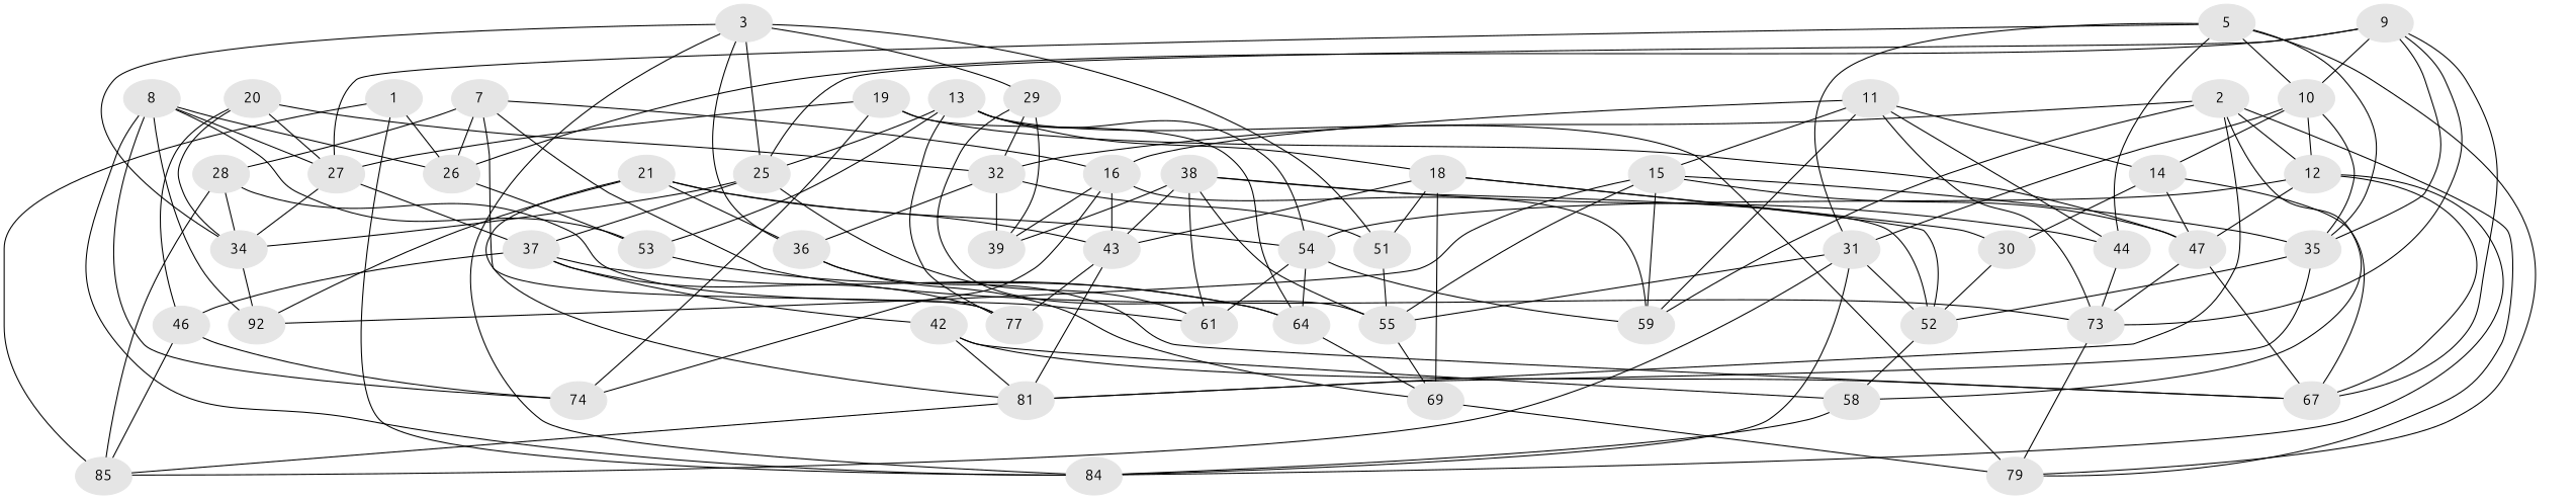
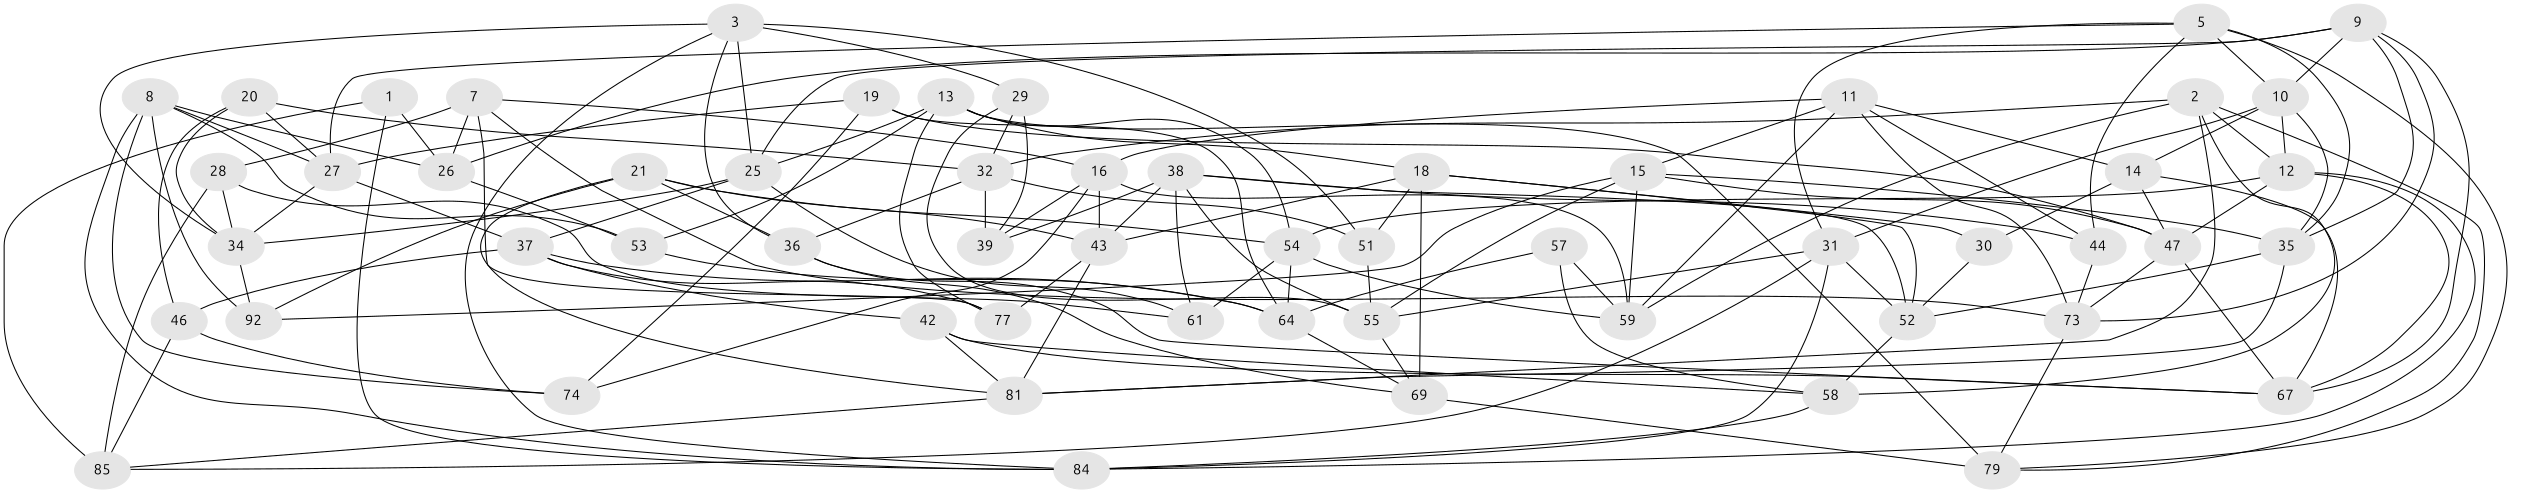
  graph {
    fontname=Ubuntu
    node [color=gray90 fontname=Ubuntu style=filled]
    edge [fontname=Ubuntu]
    26 [super="+41"]
    53
    1
    84 [super="+91"]
    85 [super="+96"]
    2 [super="+30"]
    12 [super="+45"]
    32 [super="+93"]
    58 [super="+89"]
    59 [super="+90"]
    79 [super="+87"]
    81 [super="+82"]
    67 [super="+71"]
    47 [super="+86"]
    54 [super="+68"]
    36 [super="+83"]
    51
    39
    3 [super="+4"]
    25 [super="+40"]
    29
    34 [super="+94"]
    37 [super="+66"]
    61
    55 [super="+60"]
    92
    69 [super="+72"]
    5 [super="+6"]
    10 [super="+17"]
    27 [super="+62"]
    31 [super="+48"]
    35 [super="+49"]
    44
    14 [super="+24"]
    52 [super="+70"]
    73 [super="+97"]
    7 [super="+23"]
    16 [super="+78"]
    28
    77
    74
    43 [super="+50"]
    8 [super="+75"]
    64 [super="+80"]
    9 [super="+88"]
    n46 [label=30]
    11 [super="+22"]
    15 [super="+95"]
    13 [super="+65"]
    18 [super="+76"]
    19
    20
    46
    21 [super="+63"]
    42
    38 [super="+56"]
+   57
    26 -- 53
    53 -- 64
    1 -- 26
    1 -- 84
    1 -- 85 [weight=2]
    2 -- 12
    2 -- 32
    2 -- 58
    2 -- 59
    2 -- 79
    2 -- 81
    12 -- 84
    12 -- 67
    12 -- 47
    12 -- 54
    32 -- 36
    32 -- 51
    32 -- 39
    58 -- 84
    81 -- 85
    47 -- 67
    47 -- 73
    54 -- 59
    54 -- 61
    54 -- 64
    36 -- 67
    36 -- 69
    51 -- 55
    3 -- 84
    3 -- 36
    3 -- 51
    3 -- 25
    3 -- 29
    3 -- 34
    25 -- 34
    25 -- 37
    25 -- 61
    29 -- 32
    29 -- 39
    29 -- 55
    34 -- 92
    37 -- 77
    37 -- 64
    37 -- 46
    37 -- 42
    55 -- 69
    69 -- 79 [weight=2]
    5 -- 79
    5 -- 10
    5 -- 27
    5 -- 31
    5 -- 35
    5 -- 44
    10 -- 12
    10 -- 31
    10 -- 35
    10 -- 14
    27 -- 34
    27 -- 37
    31 -- 84
    31 -- 85
    31 -- 55
    31 -- 52
    35 -- 81
    35 -- 52
    44 -- 73
    14 -- 67
    14 -- 47
    14 -- n46 [weight=2]
    52 -- 58
    73 -- 79
    7 -- 26 [weight=2]
    7 -- 73
    7 -- 16
    7 -- 28
    7 -- 77
    16 -- 59
    16 -- 39
    16 -- 74
    16 -- 43
    28 -- 85
    28 -- 34
    28 -- 61
    43 -- 81
    43 -- 77
    8 -- 26
    8 -- 53
    8 -- 84
    8 -- 92
    8 -- 27
    8 -- 74
    64 -- 69
    9 -- 26
    9 -- 67
    9 -- 25
    9 -- 10
    9 -- 35
    9 -- 73
    n46 -- 52
    11 -- 59
    11 -- 44
    11 -- 14
    11 -- 73
    11 -- 16
    11 -- 15
    15 -- 59
    15 -- 47
    15 -- 55
    15 -- 92
    15 -- 35
    13 -- 53
    13 -- 79
    13 -- 54
    13 -- 25
    13 -- 77
    13 -- 18
    18 -- 51
    18 -- 69
    18 -- 52
    18 -- 43
    18 -- n46
    19 -- 47
    19 -- 27
    19 -- 74
    19 -- 64
    20 -- 32
    20 -- 34
    20 -- 27
    20 -- 46
    46 -- 85
    46 -- 74
    21 -- 81
    21 -- 54
    21 -- 36 [weight=2]
    21 -- 92
    21 -- 43
    42 -- 58
    42 -- 81
    42 -- 67
    38 -- 39
    38 -- 61
    38 -- 55
    38 -- 44
    38 -- 52
    38 -- 43
+   57 -- 58 [weight=2]
+   57 -- 59
+   57 -- 64
  }
